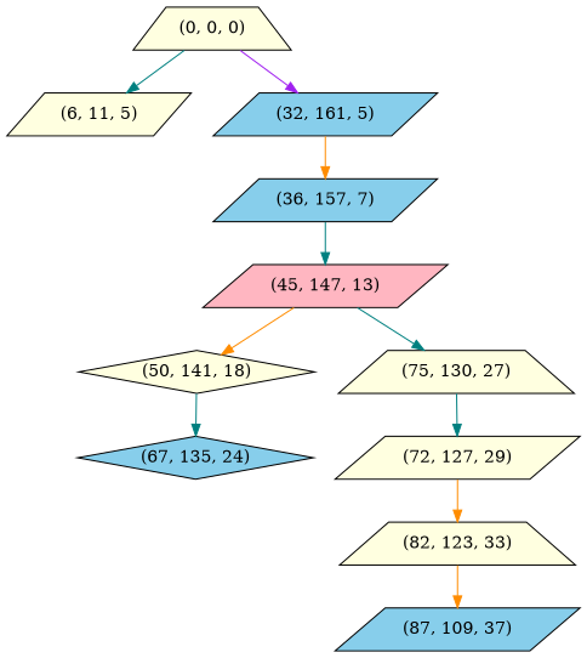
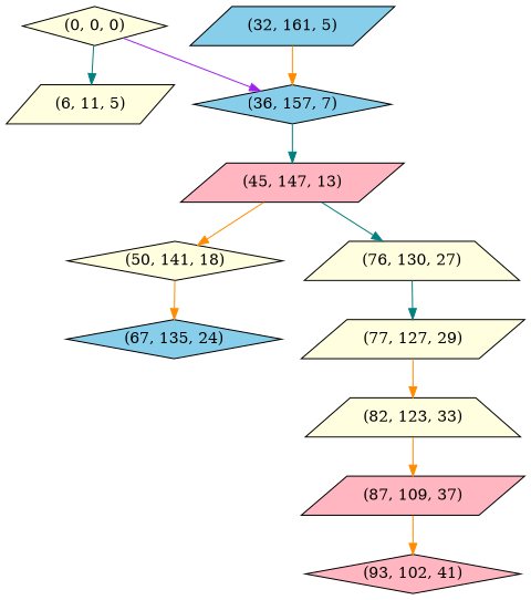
  digraph {
    node [fillcolor=lightyellow shape=parallelogram style=filled]
    edge [color=darkorange]
-   "(0, 0, 0)" [shape=trapezium]
+   "(0, 0, 0)" [shape=diamond]
    "(6, 11, 5)"
    "(32, 161, 5)" [fillcolor=skyblue]
-   "(36, 157, 7)" [fillcolor=skyblue]
+   "(36, 157, 7)" [fillcolor=skyblue shape=diamond]
    "(45, 147, 13)" [fillcolor=lightpink]
    "(50, 141, 18)" [shape=diamond]
-   "(75, 130, 27)" [shape=trapezium]
+   "(75, 130, 27)" [shape=trapezium label="(76, 130, 27)"]
    "(67, 135, 24)" [fillcolor=skyblue shape=diamond]
-   "(77, 127, 29)" [label="(72, 127, 29)"]
+   "(77, 127, 29)"
    "(82, 123, 33)" [shape=trapezium]
-   "(87, 109, 37)" [fillcolor=skyblue]
+   "(87, 109, 37)" [fillcolor=lightpink]
+   "(93, 102, 41)" [fillcolor=lightpink shape=diamond]
    "(0, 0, 0)" -> "(6, 11, 5)" [color=teal]
-   "(0, 0, 0)" -> "(32, 161, 5)" [color=purple]
+   "(0, 0, 0)" -> "(36, 157, 7)" [color=purple]
    "(32, 161, 5)" -> "(36, 157, 7)"
    "(36, 157, 7)" -> "(45, 147, 13)" [color=teal]
    "(45, 147, 13)" -> "(50, 141, 18)"
    "(45, 147, 13)" -> "(75, 130, 27)" [color=teal]
-   "(50, 141, 18)" -> "(67, 135, 24)" [color=teal]
+   "(50, 141, 18)" -> "(67, 135, 24)"
    "(75, 130, 27)" -> "(77, 127, 29)" [color=teal]
    "(77, 127, 29)" -> "(82, 123, 33)"
    "(82, 123, 33)" -> "(87, 109, 37)"
+   "(87, 109, 37)" -> "(93, 102, 41)"
  }
